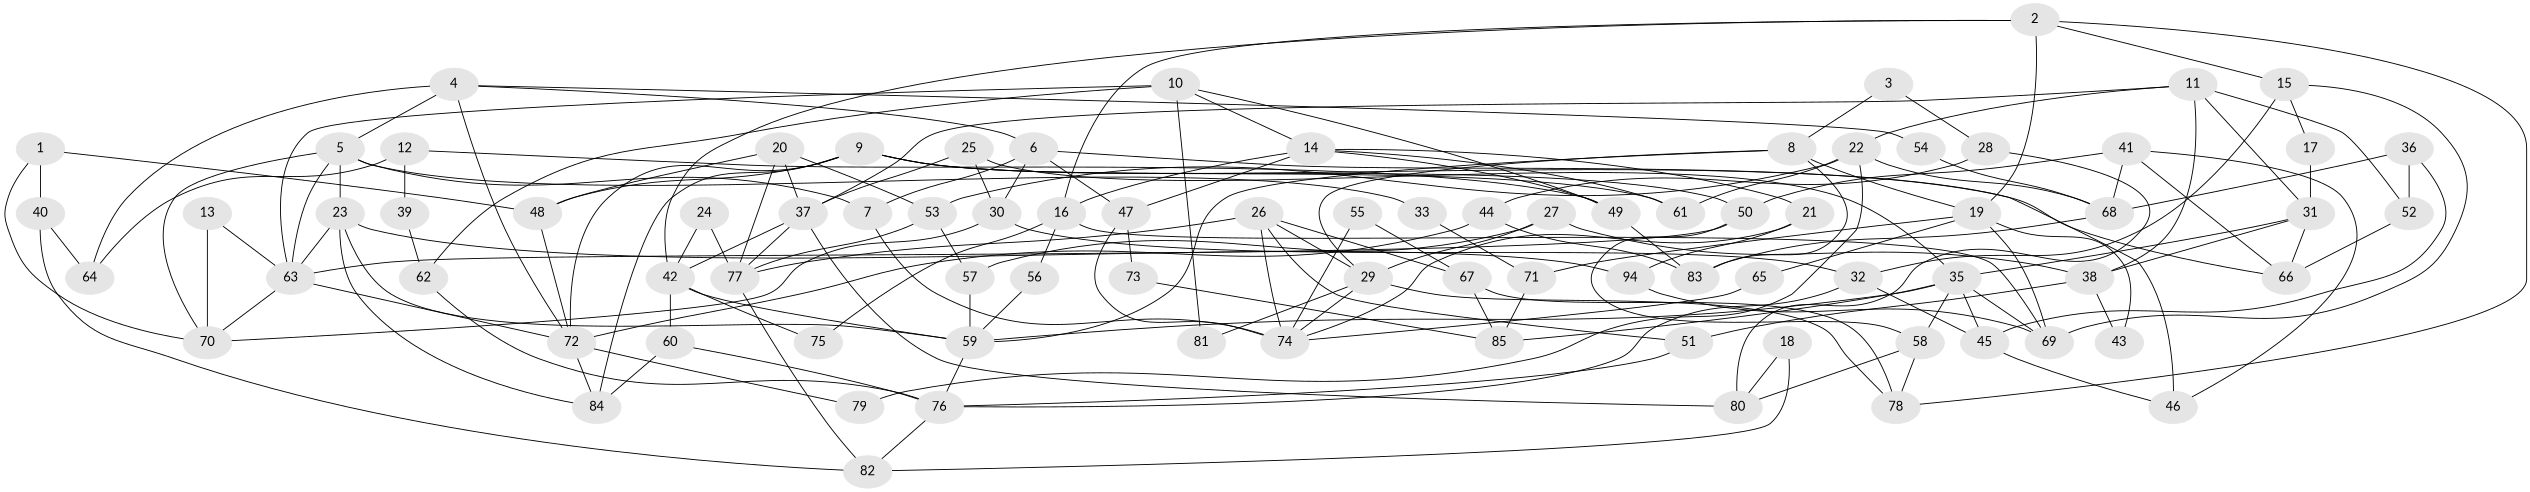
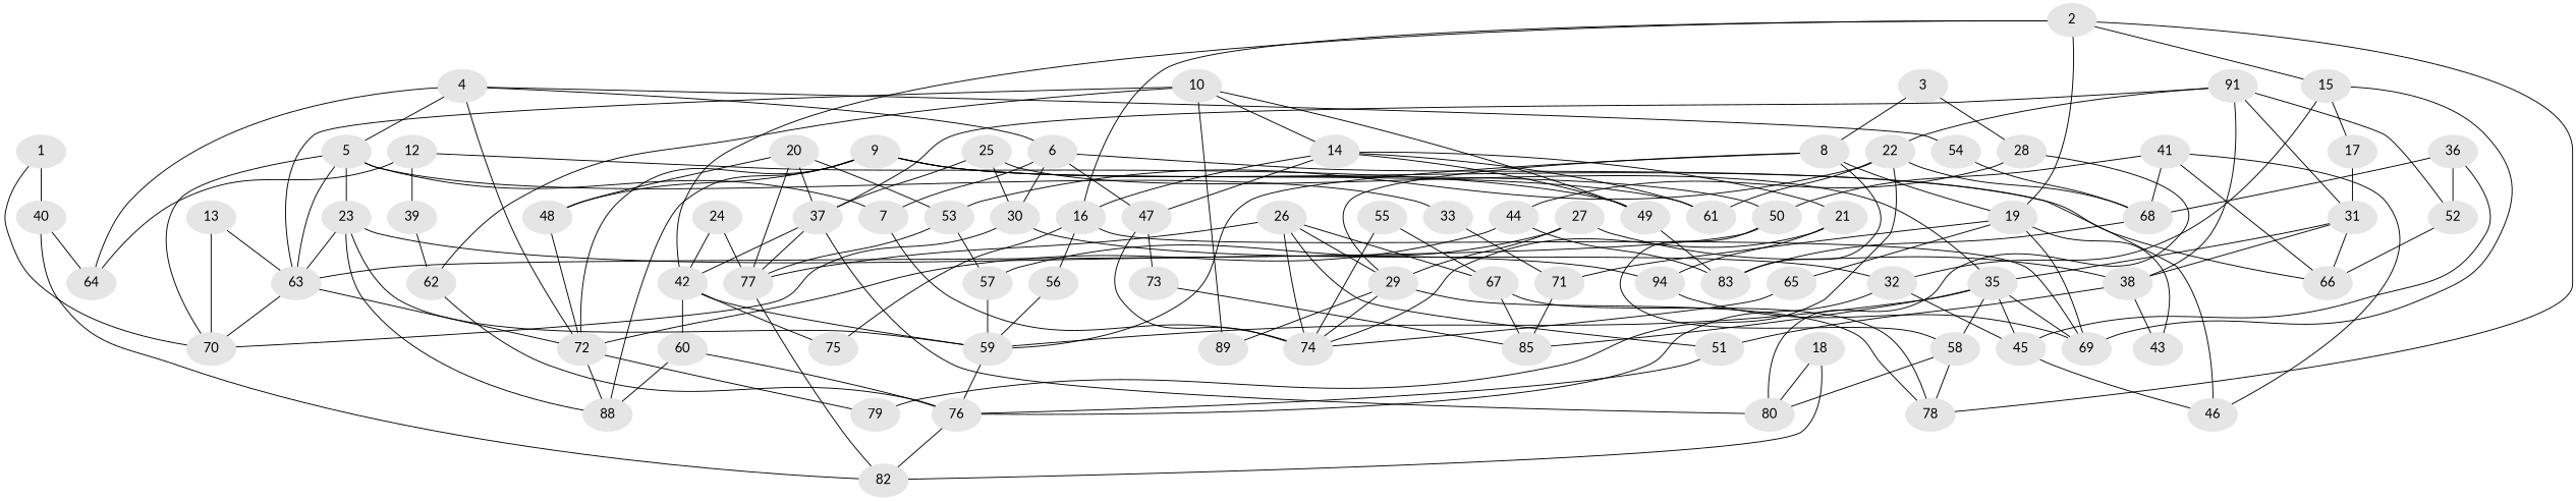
  graph {
    fontname=Lato
    node [color=gray90 fontname=Lato style=filled]
    edge [fontname=Lato]
    1
    40
    48
    70
    64
    82
    72
    2
    15
    16
    19
    42
    78
    17
    32
    69
    56
    75
    43
    65
    71
    59
    60
    3
    8
    28
    29
    83
    80
    44
    74
-   81
+   81 [label=89]
    4
    5
    6
    54
    7
    23
    33
    63
    30
    46
    47
    68
-   84
+   84 [label=88]
    79
    n47 [label=94]
    73
    76
    9
    50
    61
    66
    58
    10
    14
    49
    62
    21
-   11
+   11 [label=91]
    22
    31
    37
    38
    52
    53
    35
    77
    51
    12
    39
    13
    45
    18
    85
    20
    57
    24
    25
    26
    67
    27
    36
    41
    55
    1 -- 40
-   1 -- 48
    1 -- 70
    40 -- 64
    40 -- 82
    48 -- 72
    72 -- 84
    72 -- 79
    2 -- 15
    2 -- 16
    2 -- 19
    2 -- 42
    2 -- 78
    15 -- 17
    15 -- 32
    15 -- 69
    16 -- 69
    16 -- 56
    16 -- 75
    19 -- 69
    19 -- 43
    19 -- 65
    19 -- 71
    42 -- 75
    42 -- 59
    42 -- 60
    17 -- 31
    32 -- 76
    32 -- 45
    56 -- 59
    65 -- 74
    71 -- 85
    59 -- 76
    60 -- 84
    60 -- 76
    3 -- 8
    3 -- 28
    8 -- 19
    8 -- 59
    8 -- 29
    8 -- 83
    28 -- 80
    28 -- 44
    29 -- 78
    29 -- 74
    29 -- 81
    44 -- 72
    44 -- 83
    4 -- 64
    4 -- 72
    4 -- 5
    4 -- 6
    4 -- 54
    5 -- 70
    5 -- 7
    5 -- 23
    5 -- 33
    5 -- 63
    6 -- 7
    6 -- 30
    6 -- 46
    6 -- 47
    54 -- 68
    7 -- 74
    23 -- 59
    23 -- 63
    23 -- 84
    23 -- n47
    33 -- 71
    63 -- 70
    63 -- 72
    30 -- 70
    30 -- 32
    47 -- 74
    47 -- 73
    68 -- 83
    n47 -- 69
    73 -- 85
    76 -- 82
    9 -- 48
    9 -- 72
    9 -- 84
    9 -- 50
    9 -- 61
    9 -- 66
    50 -- 63
    50 -- 58
    58 -- 78
    58 -- 80
    10 -- 81
    10 -- 63
    10 -- 14
    10 -- 49
    10 -- 62
    14 -- 16
    14 -- 47
    14 -- 61
    14 -- 49
    14 -- 21
    49 -- 83
    62 -- 76
    21 -- 74
    21 -- n47
    11 -- 22
    11 -- 31
    11 -- 37
    11 -- 38
    11 -- 52
    22 -- 68
    22 -- 79
    22 -- 61
    22 -- 53
    31 -- 66
    31 -- 38
    31 -- 35
    37 -- 42
    37 -- 80
    37 -- 77
    38 -- 43
    38 -- 51
    52 -- 66
    53 -- 77
    53 -- 57
    35 -- 69
    35 -- 59
    35 -- 58
    35 -- 45
    35 -- 85
    77 -- 82
    51 -- 76
    12 -- 64
    12 -- 49
    12 -- 39
    39 -- 62
    13 -- 70
    13 -- 63
    45 -- 46
    18 -- 82
    18 -- 80
    20 -- 48
    20 -- 37
    20 -- 53
    20 -- 77
    57 -- 59
    24 -- 42
    24 -- 77
    25 -- 30
    25 -- 37
    25 -- 35
    26 -- 29
    26 -- 74
    26 -- 77
    26 -- 51
    26 -- 67
    67 -- 78
    67 -- 85
    27 -- 29
    27 -- 38
    27 -- 57
    36 -- 68
    36 -- 52
    36 -- 45
    41 -- 46
    41 -- 68
    41 -- 50
    41 -- 66
    55 -- 74
    55 -- 67
  }
